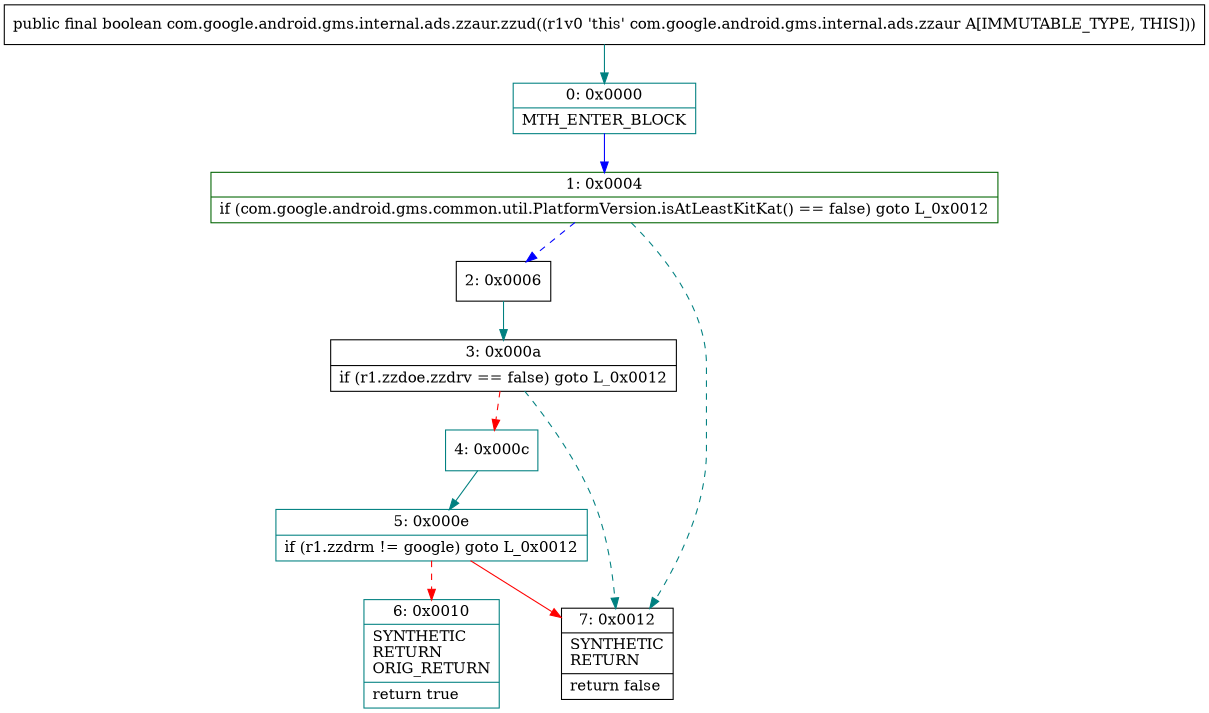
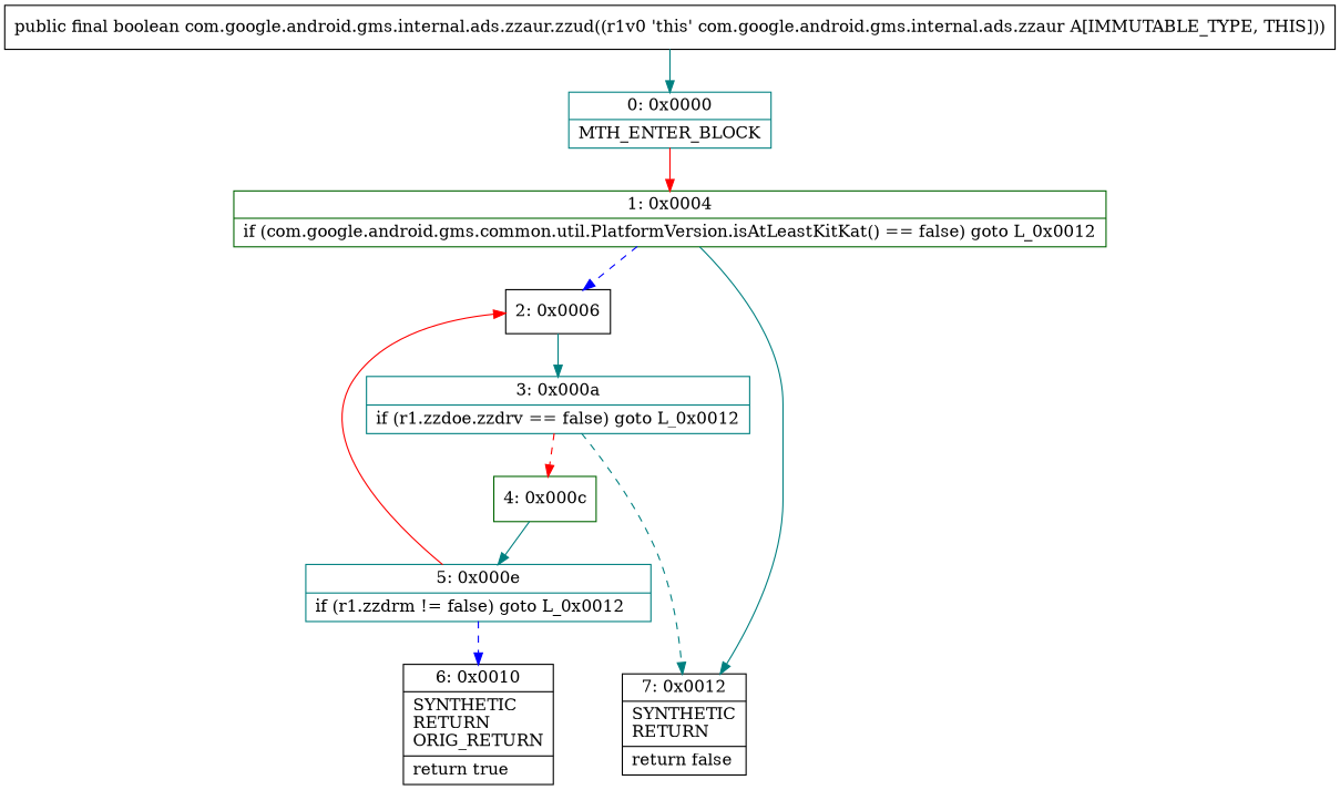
  digraph {
    node [color=teal shape=record]
    edge [color=teal]
    n1 [label="{0\:\ 0x0000|MTH_ENTER_BLOCK\l}"]
    n2 [color=darkgreen label="{1\:\ 0x0004|if (com.google.android.gms.common.util.PlatformVersion.isAtLeastKitKat() == false) goto L_0x0012\l}"]
    n3 [color=black label="{2\:\ 0x0006}"]
    n4 [color=black label="{7\:\ 0x0012|SYNTHETIC\lRETURN\l|return false\l}"]
-   n5 [color=black label="{3\:\ 0x000a|if (r1.zzdoe.zzdrv == false) goto L_0x0012\l}"]
-   n6 [label="{4\:\ 0x000c}"]
-   n7 [label="{5\:\ 0x000e|if (r1.zzdrm != google) goto L_0x0012\l}"]
-   n8 [label="{6\:\ 0x0010|SYNTHETIC\lRETURN\lORIG_RETURN\l|return true\l}"]
+   n5 [label="{3\:\ 0x000a|if (r1.zzdoe.zzdrv == false) goto L_0x0012\l}"]
+   n6 [color=darkgreen label="{4\:\ 0x000c}"]
+   n7 [label="{5\:\ 0x000e|if (r1.zzdrm != false) goto L_0x0012\l}"]
+   n8 [color=black label="{6\:\ 0x0010|SYNTHETIC\lRETURN\lORIG_RETURN\l|return true\l}"]
    n9 [color=black label="{public final boolean com.google.android.gms.internal.ads.zzaur.zzud((r1v0 'this' com.google.android.gms.internal.ads.zzaur A[IMMUTABLE_TYPE, THIS])) }"]
-   n1 -> n2 [color=blue]
+   n1 -> n2 [color=red]
    n2 -> n3 [color=blue style=dashed]
-   n2 -> n4 [style=dashed]
+   n2 -> n4
    n3 -> n5
    n5 -> n4 [style=dashed]
    n5 -> n6 [color=red style=dashed]
    n6 -> n7
-   n7 -> n4 [color=red]
-   n7 -> n8 [color=red style=dashed]
+   n7 -> n3 [color=red]
+   n7 -> n8 [color=blue style=dashed]
    n9 -> n1
  }
